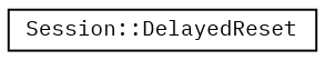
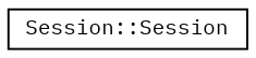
  digraph {
    rankdir=LR
    fontname="IBM Plex Mono"
-   n1 [color=black fillcolor=white fontname="IBM Plex Mono" fontsize=10 height=0.2 label="Session::DelayedReset" shape=record style=filled width=0.4]
+   n1 [color=black fillcolor=white fontname="IBM Plex Mono" fontsize=10 height=0.2 label="Session::Session" shape=record style=filled width=0.4]
  }
